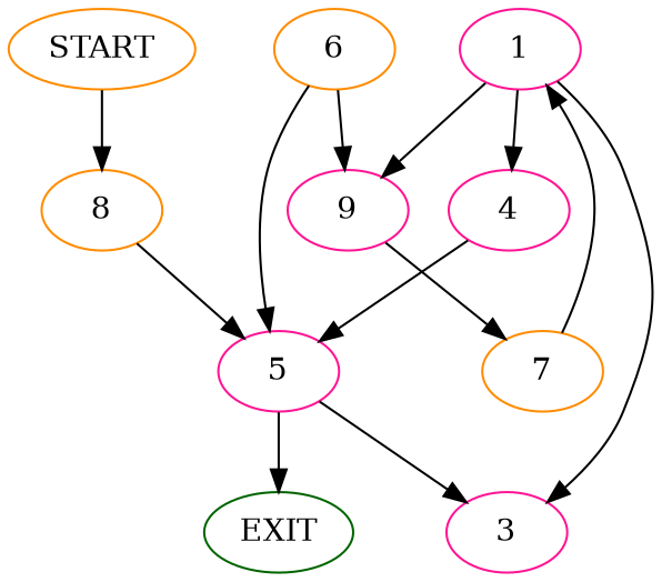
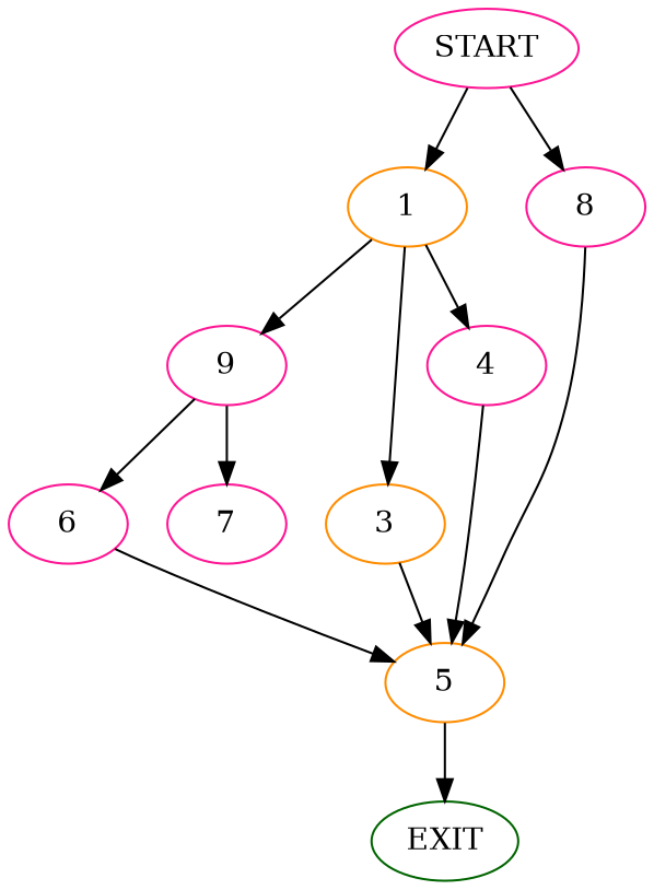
  digraph {
    node [color=deeppink]
-   n1 [color=darkorange label=START]
-   1
-   8 [color=darkorange]
+   n1 [label=START]
+   1 [color=darkorange]
+   8
    n4 [label=9]
-   3
+   3 [color=darkorange]
    4
-   5
+   5 [color=darkorange]
    n8 [color=darkgreen label=EXIT]
-   6 [color=darkorange]
-   7 [color=darkorange]
-   7 -> 1
+   6
+   7
+   n1 -> 1
    n1 -> 8
    1 -> n4
    1 -> 3
    1 -> 4
    8 -> 5
-   6 -> n4
+   n4 -> 6
    n4 -> 7
-   5 -> 3
+   3 -> 5
    4 -> 5
    5 -> n8
    6 -> 5
  }
